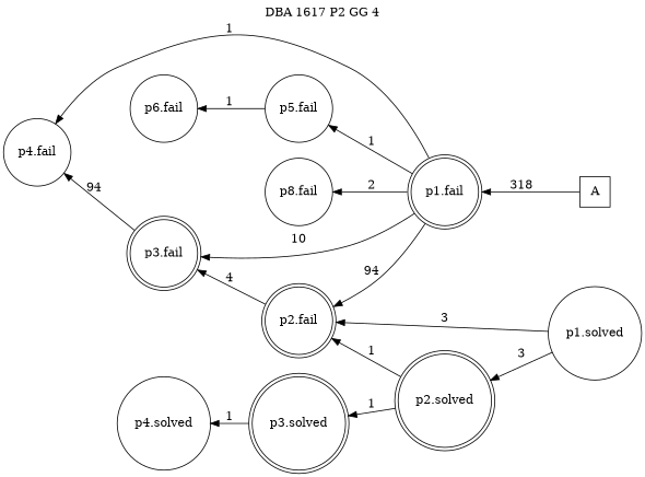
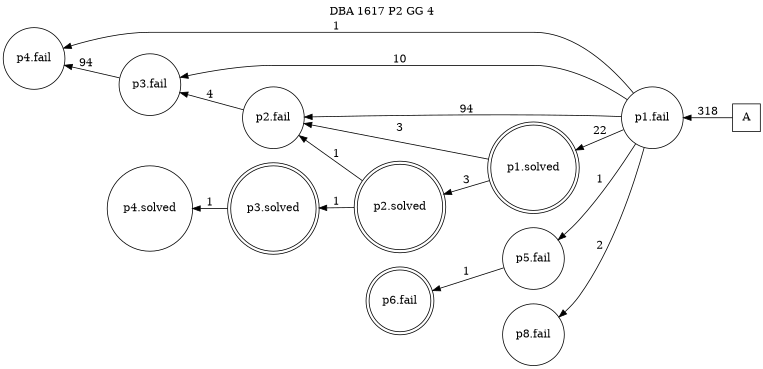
  digraph {
    label=" DBA 1617 P2 GG 4 "
    labelloc=tl
    rankdir=RL
    node [shape=circle]
    n1 [label=A shape=square]
-   n2 [label="p1.fail" shape=doublecircle]
-   n3 [label="p1.solved"]
-   n4 [label="p3.fail" shape=doublecircle]
-   n5 [label="p2.fail" shape=doublecircle]
+   n2 [label="p1.fail"]
+   n3 [label="p1.solved" shape=doublecircle]
+   n4 [label="p3.fail"]
+   n5 [label="p2.fail"]
    n6 [label="p4.fail"]
    n7 [label="p5.fail"]
    n8 [label="p8.fail"]
    n9 [label="p2.solved" shape=doublecircle]
-   n10 [label="p6.fail"]
+   n10 [label="p6.fail" shape=doublecircle]
    n11 [label="p3.solved" shape=doublecircle]
    n12 [label="p4.solved"]
    n1 -> n2 [label=318]
+   n2 -> n3 [label=22]
    n2 -> n4 [label=10]
    n2 -> n5 [label=94]
    n2 -> n6 [label=1]
    n2 -> n7 [label=1]
    n2 -> n8 [label=2]
    n3 -> n5 [label=3]
    n3 -> n9 [label=3]
    n4 -> n6 [label=94]
    n5 -> n4 [label=4]
    n7 -> n10 [label=1]
    n9 -> n5 [label=1]
    n9 -> n11 [label=1]
    n11 -> n12 [label=1]
  }
